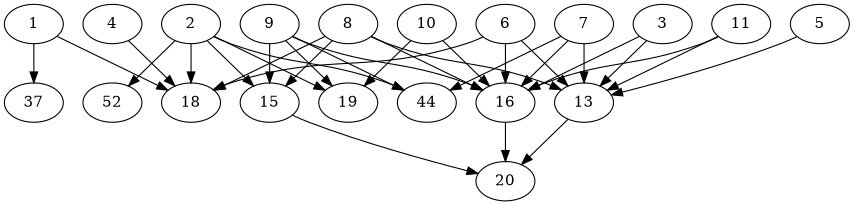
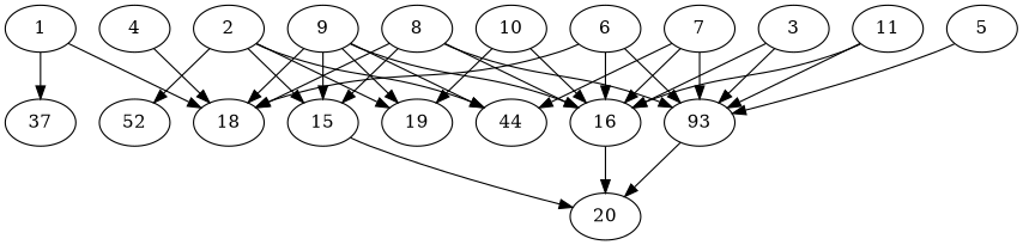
  digraph {
    node [alpha=0.07]
    1 [alpha=0.02 expect_size=31065088]
    n2 [expect_size=27830272 label=37]
    18 [alpha=0.12 expect_size=39438336]
    2 [alpha=0.09 expect_size=38473728]
    n5 [alpha=0.19 expect_size=47358976 label=52]
    n6 [expect_size=51178496 label=44]
    15 [alpha=0.20 expect_size=47575040]
    19 [alpha=0.15 expect_size=39493632]
    20 [alpha=0.16 expect_size=29212672]
    3 [alpha=0.12 expect_size=52293632]
-   13 [alpha=0.05 expect_size=22031360]
+   13 [alpha=0.05 expect_size=22031360 label=93]
    16 [alpha=0.01 expect_size=32407552]
    4 [alpha=0.18 expect_size=8460288]
    5 [alpha=0.14 expect_size=38648832]
    6 [alpha=0.18 expect_size=14774272]
    7 [alpha=0.05 expect_size=6883328]
    8 [alpha=0.00 expect_size=47987712]
    9 [alpha=0.16 expect_size=34864128]
    10 [expect_size=25936896]
    11 [alpha=0.06 expect_size=43483136]
    1 -> n2
    1 -> 18
-   2 -> 18
+   9 -> 18
    2 -> n5
    2 -> n6
    2 -> 15
    2 -> 19
    15 -> 20
    3 -> 13
    3 -> 16
    13 -> 20
    16 -> 20
    4 -> 18
    5 -> 13
    6 -> 18
    6 -> 13
    6 -> 16
    7 -> n6
    7 -> 13
    7 -> 16
    8 -> 18
    8 -> 15
    8 -> 13
    8 -> 16
    9 -> n6
    9 -> 15
    9 -> 19
    9 -> 16
    10 -> 19
    10 -> 16
    11 -> 13
    11 -> 16
  }
